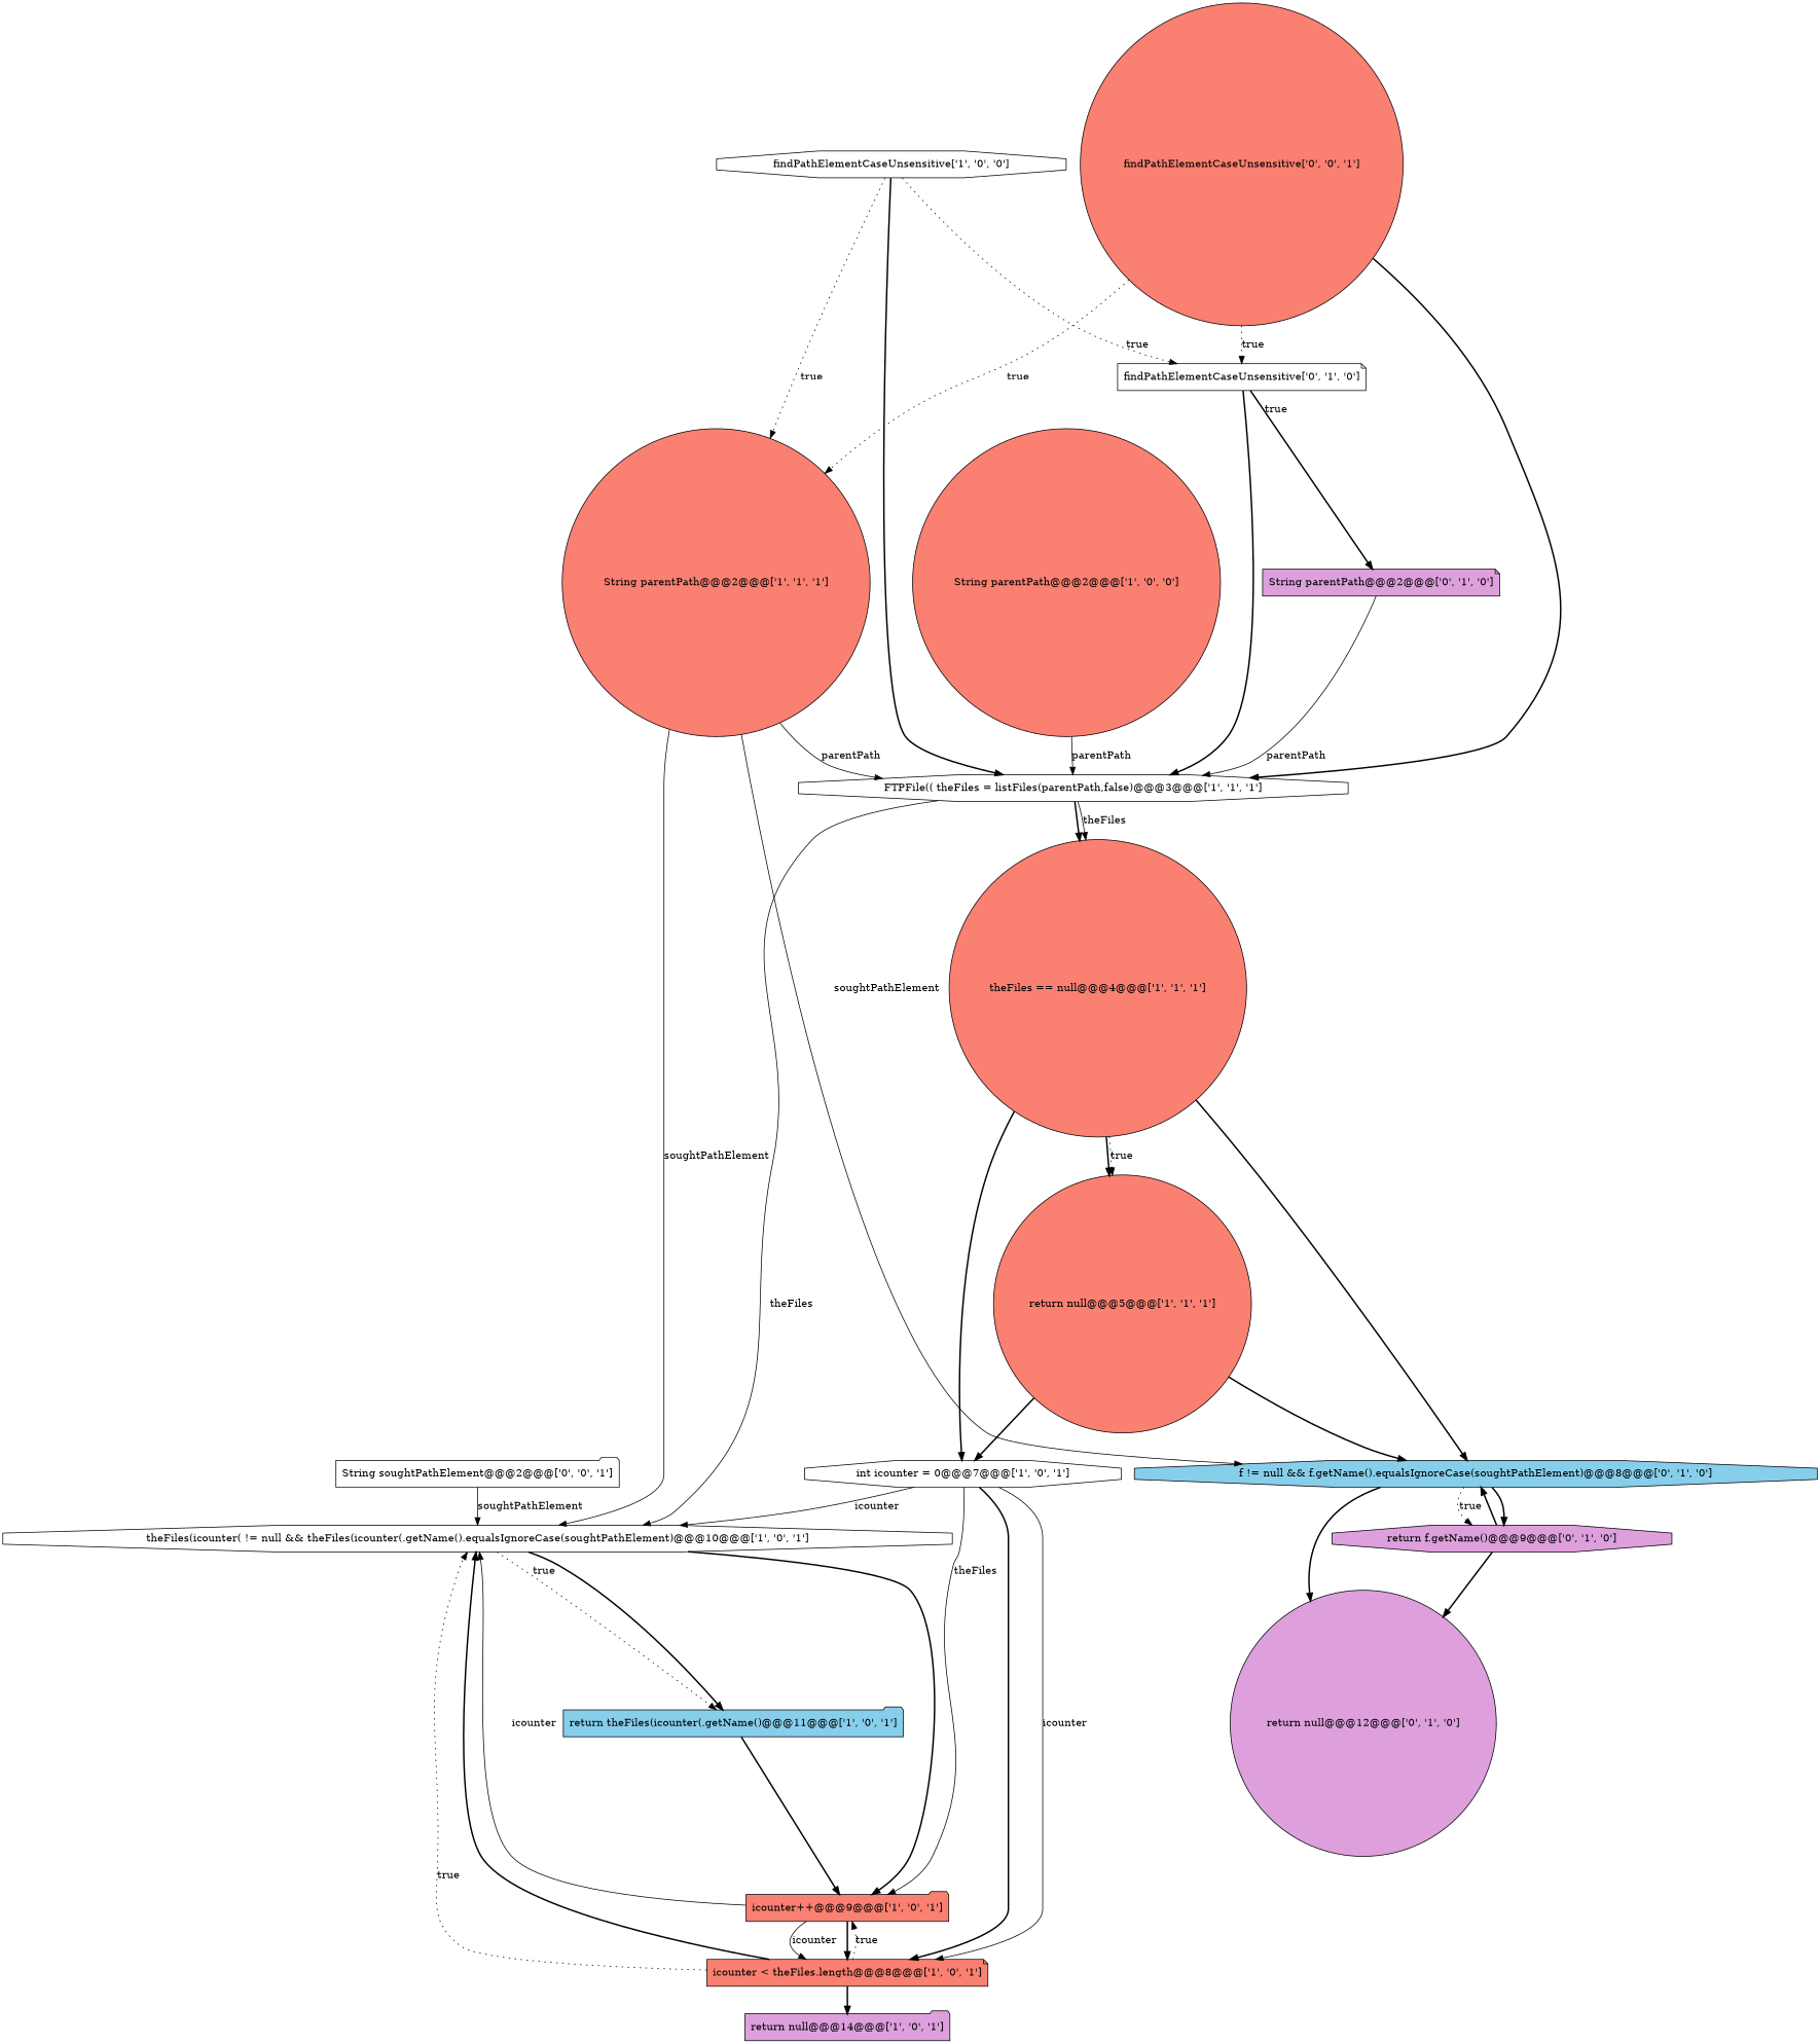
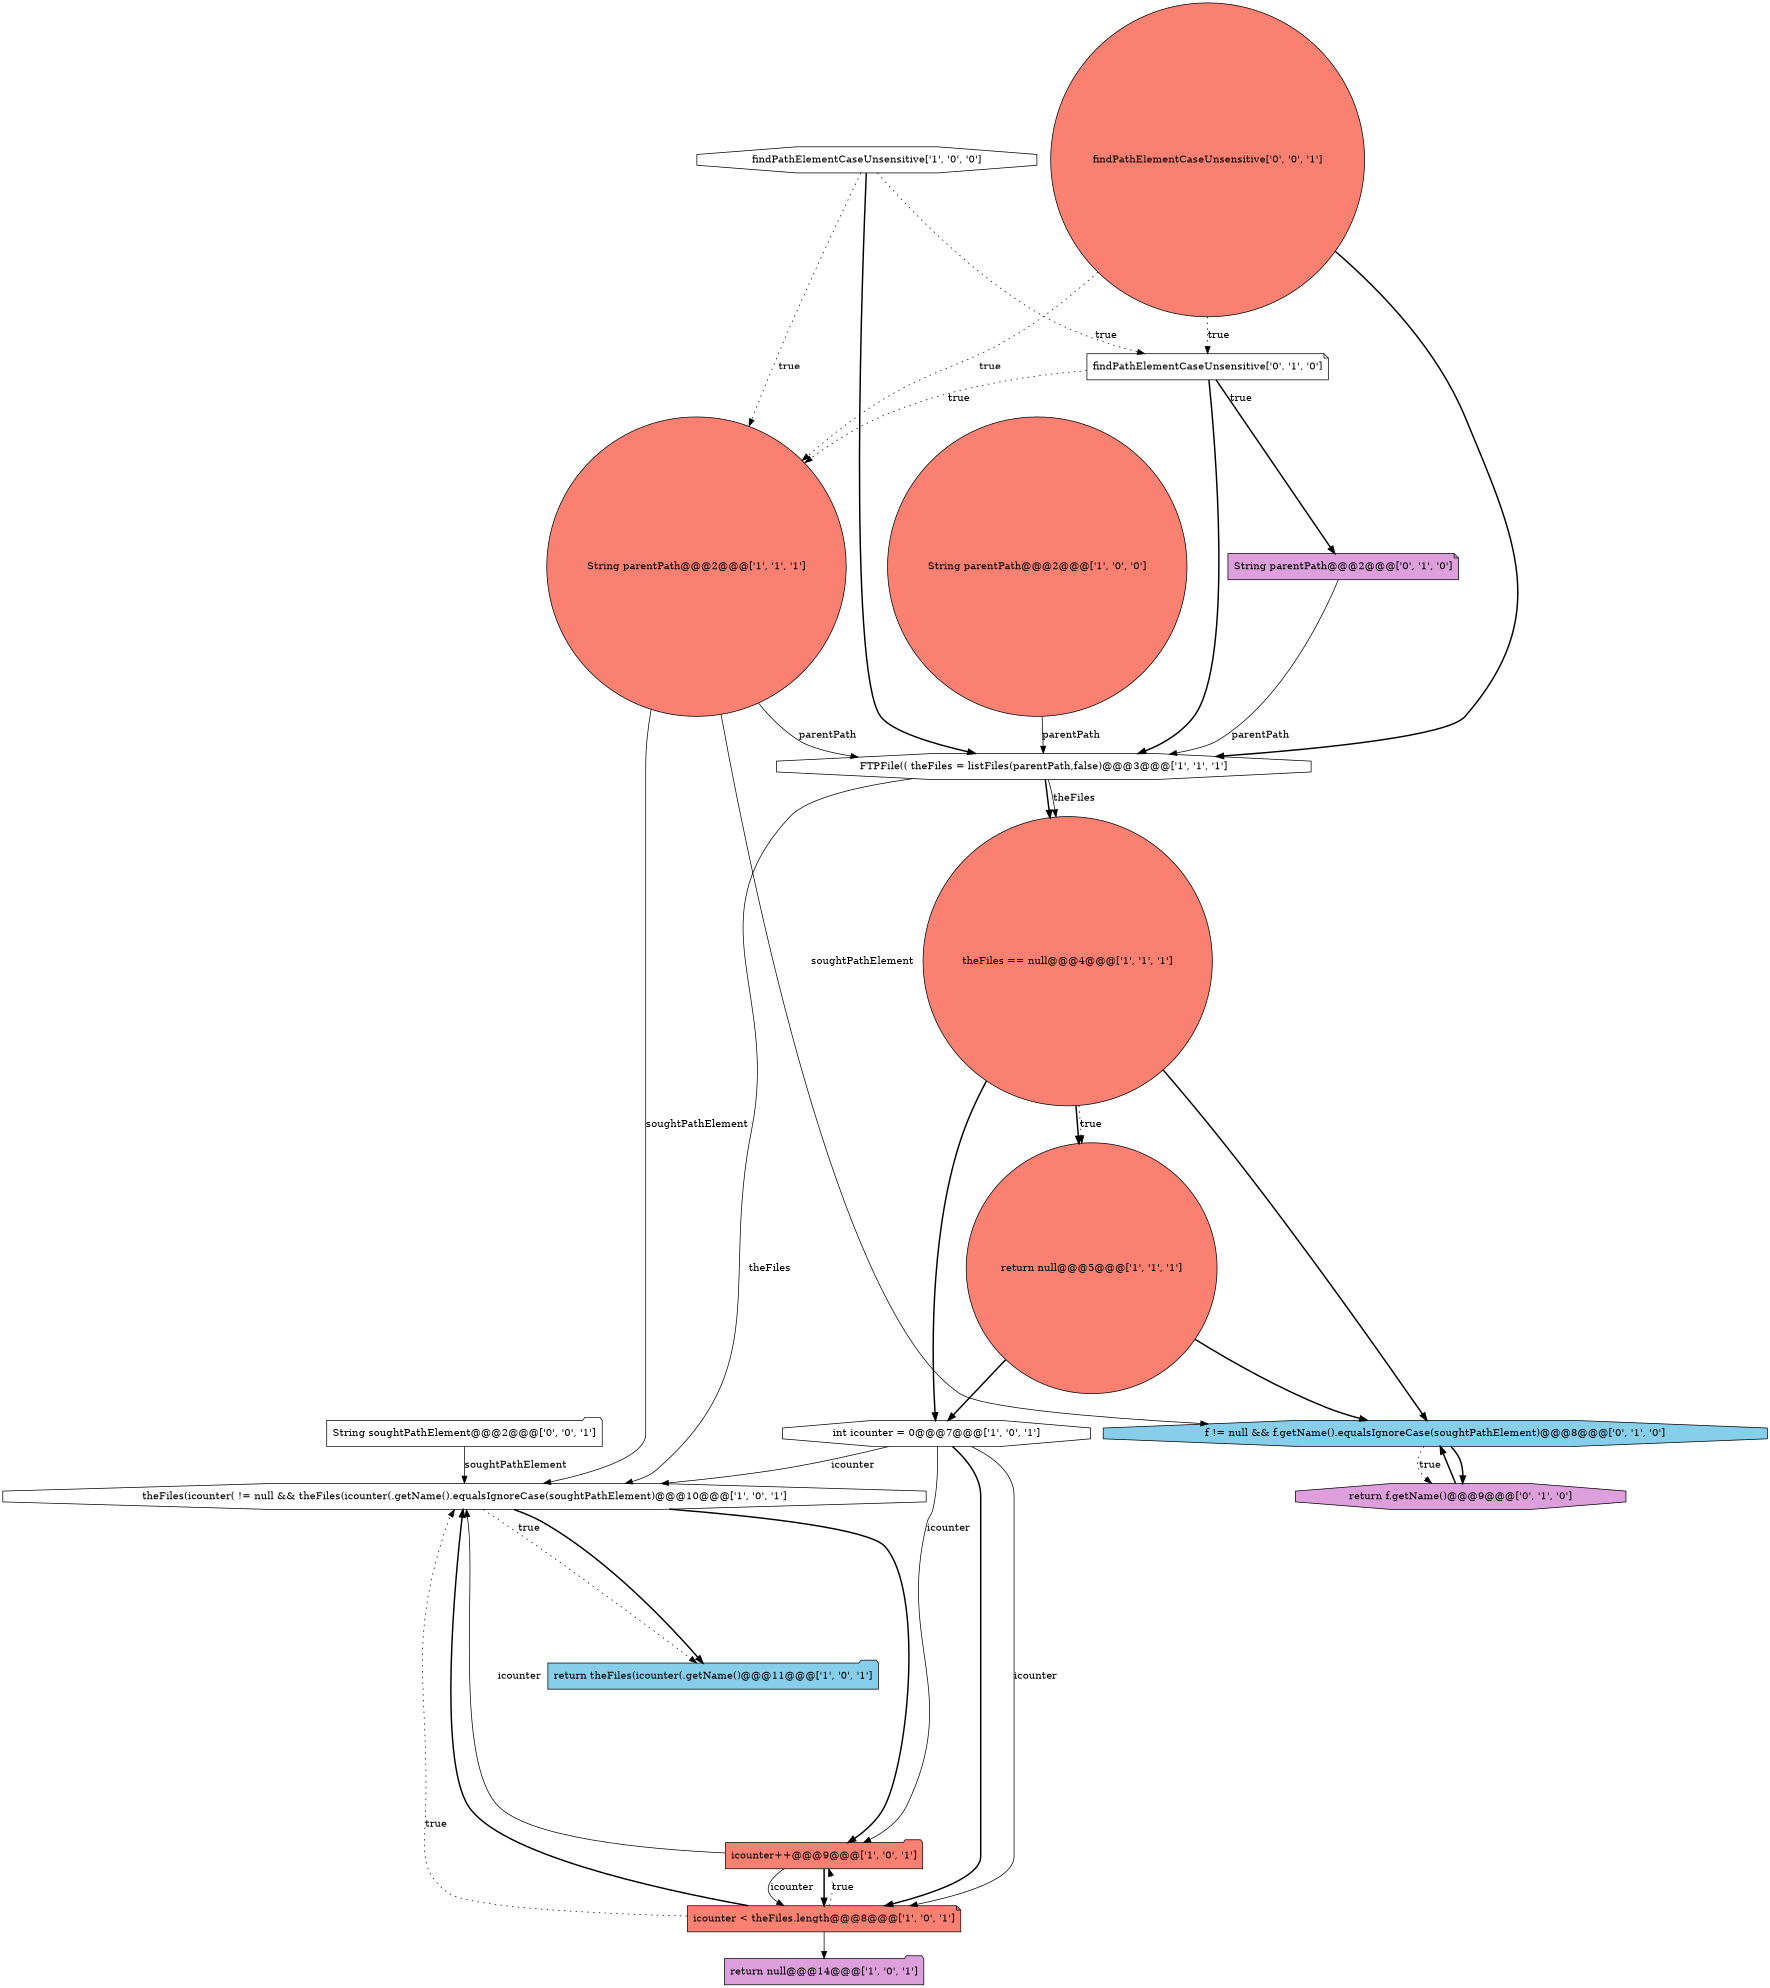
  digraph {
    node [fillcolor=salmon shape=circle style=filled]
    edge [style=bold]
    n1 [label="String parentPath@@@2@@@['1', '1', '1']"]
    n2 [fillcolor=white label="theFiles(icounter( != null && theFiles(icounter(.getName().equalsIgnoreCase(soughtPathElement)@@@10@@@['1', '0', '1']" shape=octagon]
    n3 [fillcolor=white label="FTPFile(( theFiles = listFiles(parentPath,false)@@@3@@@['1', '1', '1']" shape=octagon]
    n4 [fillcolor=skyblue label="f != null && f.getName().equalsIgnoreCase(soughtPathElement)@@@8@@@['0', '1', '0']" shape=octagon]
    n5 [label="icounter++@@@9@@@['1', '0', '1']" shape=folder]
    n6 [fillcolor=skyblue label="return theFiles(icounter(.getName()@@@11@@@['1', '0', '1']" shape=folder]
    n7 [label="theFiles == null@@@4@@@['1', '1', '1']"]
-   n8 [fillcolor=plum label="return null@@@12@@@['0', '1', '0']"]
    n9 [fillcolor=plum label="return f.getName()@@@9@@@['0', '1', '0']" shape=octagon]
    n10 [label="return null@@@5@@@['1', '1', '1']"]
    n11 [fillcolor=white label="int icounter = 0@@@7@@@['1', '0', '1']" shape=octagon]
    n12 [label="icounter < theFiles.length@@@8@@@['1', '0', '1']" shape=note]
    n13 [fillcolor=plum label="return null@@@14@@@['1', '0', '1']" shape=folder]
    n14 [fillcolor=white label="String soughtPathElement@@@2@@@['0', '0', '1']" shape=folder]
    n15 [fillcolor=white label="findPathElementCaseUnsensitive['0', '1', '0']" shape=note]
    n16 [fillcolor=plum label="String parentPath@@@2@@@['0', '1', '0']" shape=note]
    n17 [label="String parentPath@@@2@@@['1', '0', '0']"]
    n18 [label="findPathElementCaseUnsensitive['0', '0', '1']"]
    n19 [fillcolor=white label="findPathElementCaseUnsensitive['1', '0', '0']" shape=octagon]
    n1 -> n2 [label=soughtPathElement style=solid]
    n1 -> n3 [label=parentPath style=solid]
    n1 -> n4 [label=soughtPathElement style=solid]
    n2 -> n5
    n2 -> n6 [label=true style=dotted]
    n2 -> n6
    n3 -> n2 [label=theFiles style=solid]
    n3 -> n7 [label=theFiles style=solid]
    n3 -> n7
-   n4 -> n8
    n4 -> n9
    n4 -> n9 [label=true style=dotted]
    n5 -> n2 [label=icounter style=solid]
    n5 -> n12 [label=icounter style=solid]
    n5 -> n12
-   n6 -> n5
    n7 -> n4
    n7 -> n10 [label=true style=dotted]
    n7 -> n10
    n7 -> n11
    n9 -> n4
-   n9 -> n8
    n10 -> n4
    n10 -> n11
    n11 -> n2 [label=icounter style=solid]
-   n11 -> n5 [label=theFiles style=solid]
+   n11 -> n5 [label=icounter style=solid]
    n11 -> n12
    n11 -> n12 [label=icounter style=solid]
    n12 -> n2 [label=true style=dotted]
    n12 -> n2
    n12 -> n5 [label=true style=dotted]
-   n12 -> n13
+   n12 -> n13 [style=solid]
    n14 -> n2 [label=soughtPathElement style=solid]
+   n15 -> n1 [label=true style=dotted]
    n15 -> n3
    n15 -> n16 [label=true]
    n16 -> n3 [label=parentPath style=solid]
    n17 -> n3 [label=parentPath style=solid]
    n18 -> n1 [label=true style=dotted]
    n18 -> n3
    n18 -> n15 [label=true style=dotted]
    n19 -> n1 [label=true style=dotted]
    n19 -> n3
    n19 -> n15 [label=true style=dotted]
  }
